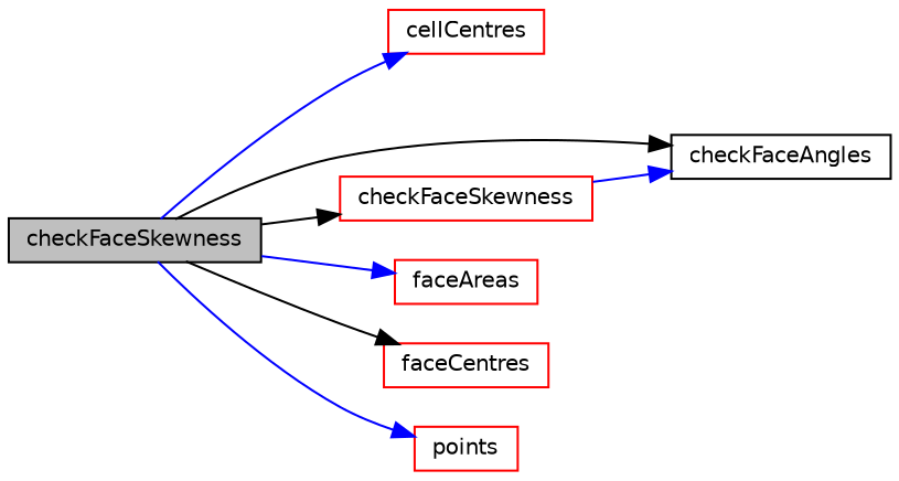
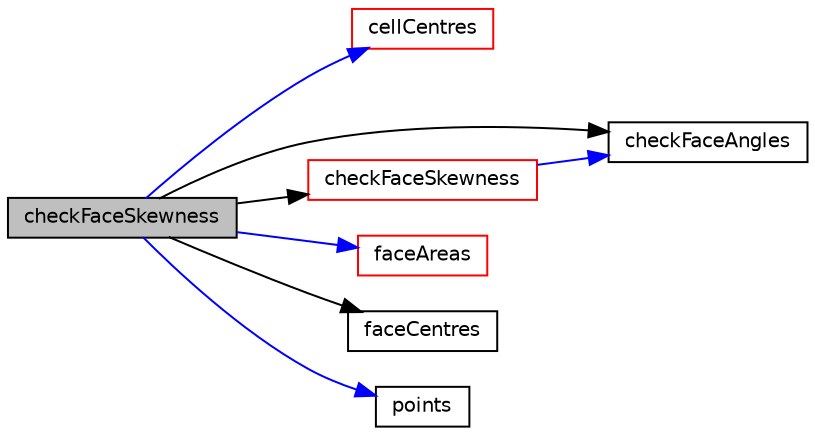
  digraph {
    rankdir=LR
    node [color=red fontname=Helvetica fontsize=10 shape=record]
    edge [color=blue fontname=Helvetica fontsize=10 labelfontname=Helvetica labelfontsize=10 style=solid]
    n1 [color=black fillcolor=grey75 fontcolor=black height=0.2 label=checkFaceSkewness style=filled width=0.4]
    n2 [height=0.2 label=cellCentres width=0.4]
    n3 [color=black height=0.2 label=checkFaceAngles width=0.4]
    n4 [height=0.2 label=checkFaceSkewness width=0.4]
    n5 [height=0.2 label=faceAreas width=0.4]
-   n6 [height=0.2 label=faceCentres width=0.4]
-   n7 [height=0.2 label=points width=0.4]
+   n6 [color=black height=0.2 label=faceCentres width=0.4]
+   n7 [color=black height=0.2 label=points width=0.4]
    n1 -> n2
    n1 -> n3 [color=black]
    n1 -> n4 [color=black]
    n1 -> n5
    n1 -> n6 [color=black]
    n1 -> n7
    n4 -> n3
  }
